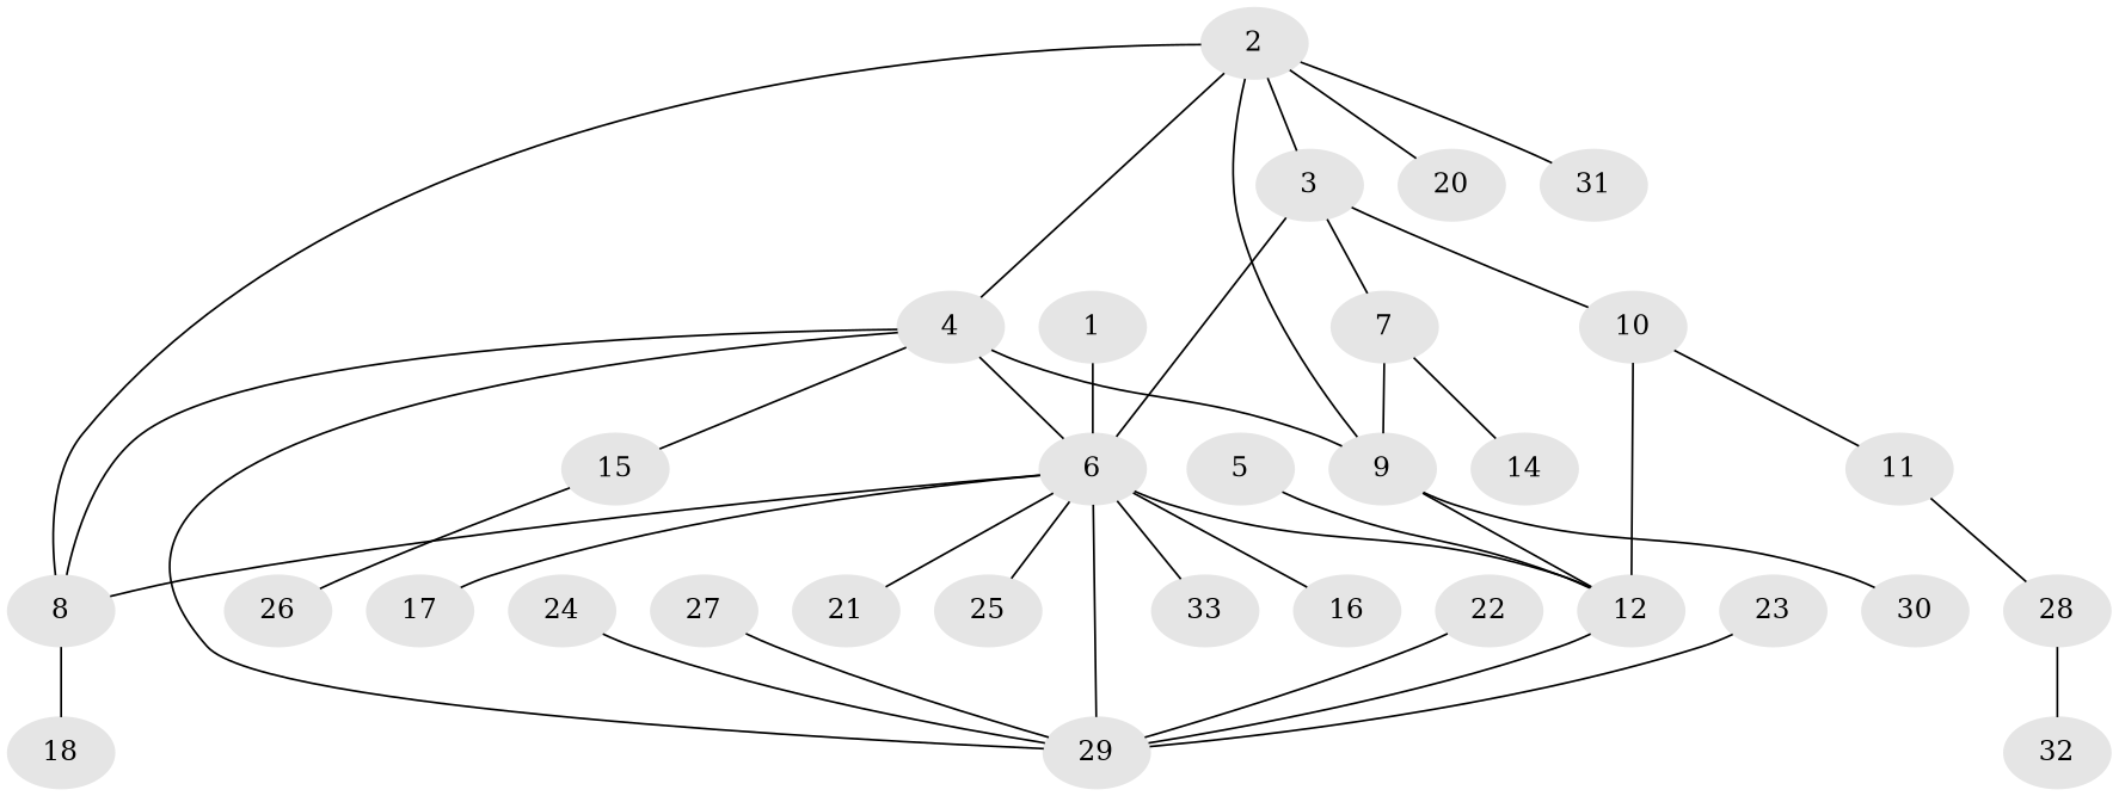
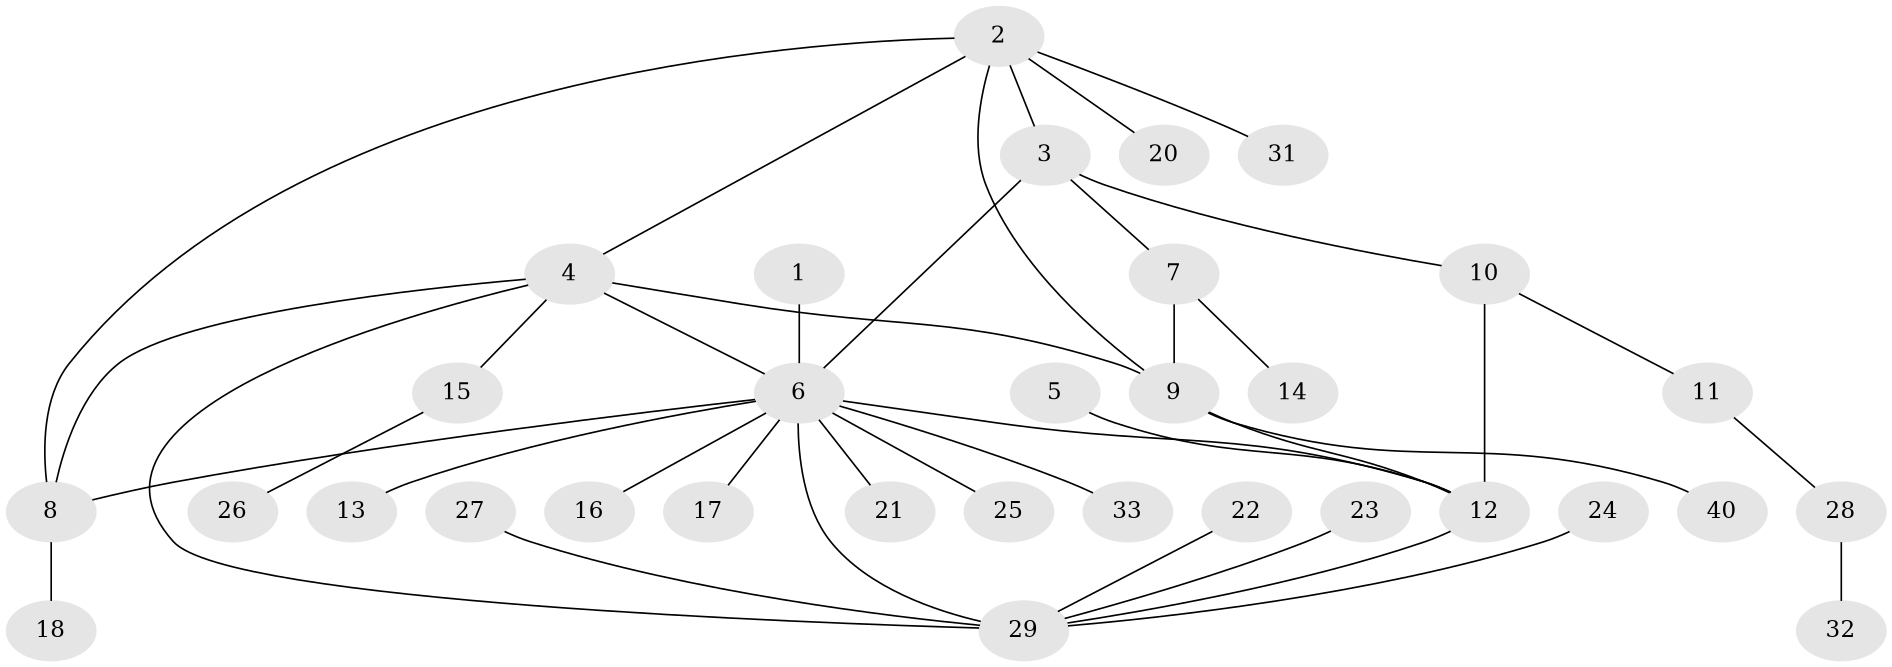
  graph {
    node [color=gray90 style=filled]
    edge [weight=1.0]
    1
    6
    8
    29
    12
+   13
    16
    17
    21
    25
    33
    2
    3
    4
    9
    20
    31
    7
    10
    15
    18
-   30
+   30 [label=40]
    14
    11
    26
    5
    28
    32
    22
    23
    24
    27
    1 -- 6
    6 -- 8
    6 -- 29 [weight=2.0]
    6 -- 12
+   6 -- 13
    6 -- 16
    6 -- 17
    6 -- 21
    6 -- 25
    6 -- 33
    8 -- 18
    12 -- 29
    2 -- 8
    2 -- 3
    2 -- 4
    2 -- 9
    2 -- 20
    2 -- 31
    3 -- 6
    3 -- 7
    3 -- 10
    4 -- 6
    4 -- 8
    4 -- 29
    4 -- 9
    4 -- 15
    9 -- 12
    9 -- 30
    7 -- 9
    7 -- 14
    10 -- 12
    10 -- 11
    15 -- 26
    11 -- 28
    5 -- 12
    28 -- 32
    22 -- 29
    23 -- 29
    24 -- 29
    27 -- 29
  }
